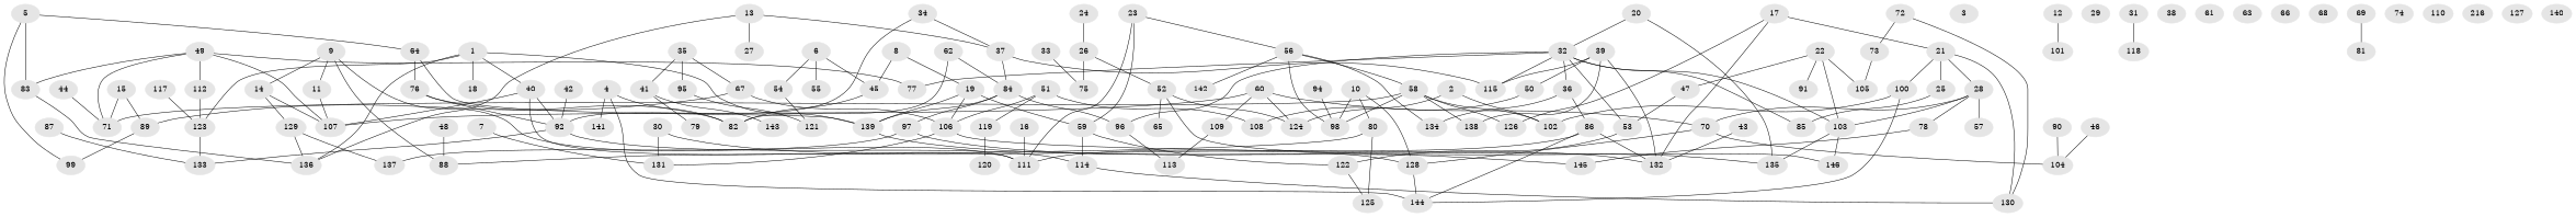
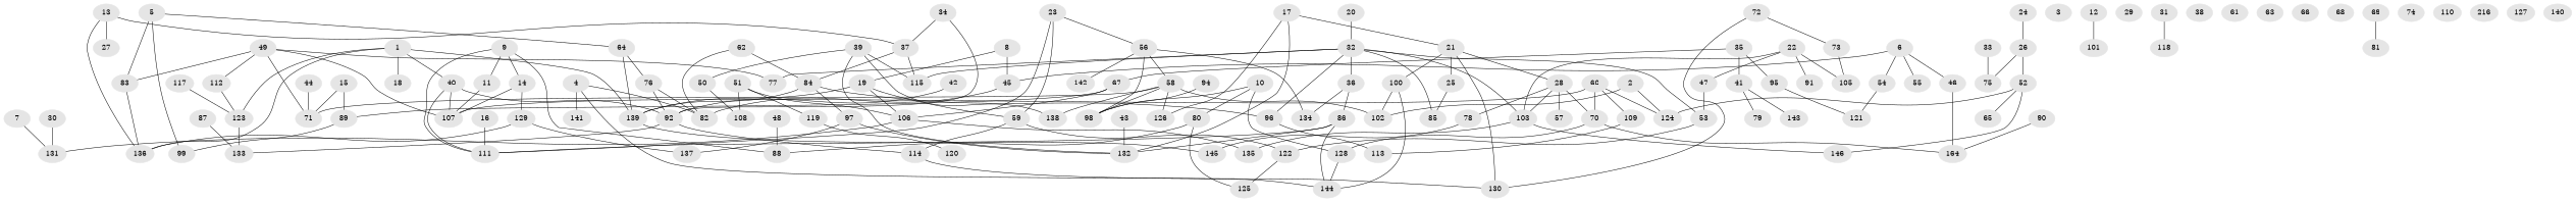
  graph {
    node [color=gray90 style=filled]
    1
    18
    40
    123
    136
    139
    111
    107
    92
    133
    145
    2
    102
    124
    3
    4
    82
    141
    144
    5
    64
    83
    99
    51
    106
    108
    119
    76
    6
    46
    54
    55
    45
    19
    59
-   104
+   104 [label=164]
    121
    7
    131
    8
    9
    11
    14
    88
    129
    10
    80
    98
    128
    125
    12
    101
    13
    27
    37
    115
    84
    137
    15
    71
    89
    16
    17
    21
    126
    132
    25
    28
    100
    130
    122
    114
    135
    20
    32
    103
    85
    36
    53
    77
    96
    57
    70
    78
    22
    47
    91
    105
    146
    23
    56
    134
    58
    142
    24
    26
    52
    75
    65
    29
    30
    31
    118
    86
    113
    33
    34
    35
    41
    67
    95
    79
    143
    97
    38
    39
    50
    138
    42
    43
    44
    48
    49
    112
    120
    60
    109
    61
    62
    63
    66
    68
    69
    81
    72
    73
    74
    87
    90
    94
    110
    n142 [label=216]
    117
    127
    140
    1 -- 18
    1 -- 40
    1 -- 123
    1 -- 136
    1 -- 139
    40 -- 111
    40 -- 107
    40 -- 92
    123 -- 133
    139 -- 145
    92 -- 133
    92 -- 114
    2 -- 102
    2 -- 124
    4 -- 82
    4 -- 141
    4 -- 144
    5 -- 64
    5 -- 83
    5 -- 99
    64 -- 139
    64 -- 76
    83 -- 136
    51 -- 106
    51 -- 108
    51 -- 119
    106 -- 131
    106 -- 135
    119 -- 120
    76 -- 92
    76 -- 82
+   6 -- 46
    6 -- 54
    6 -- 55
    6 -- 45
    46 -- 104
    54 -- 121
    45 -- 82
    19 -- 139
    19 -- 106
    19 -- 59
    59 -- 122
    59 -- 114
    7 -- 131
    8 -- 45
    8 -- 19
    9 -- 111
    9 -- 11
    9 -- 14
    9 -- 88
    11 -- 107
    14 -- 107
    14 -- 129
    129 -- 136
    129 -- 137
    10 -- 80
    10 -- 98
    10 -- 128
    80 -- 88
    80 -- 125
    128 -- 144
    12 -- 101
    13 -- 136
    13 -- 27
    13 -- 37
    37 -- 115
    37 -- 84
    84 -- 139
    84 -- 96
    84 -- 97
    15 -- 71
    15 -- 89
    89 -- 99
    16 -- 111
    17 -- 21
    17 -- 126
    17 -- 132
    21 -- 25
    21 -- 28
    21 -- 100
    21 -- 130
    25 -- 85
    28 -- 103
    28 -- 57
    28 -- 70
    28 -- 78
    100 -- 102
    100 -- 144
    122 -- 125
    114 -- 130
-   20 -- 135
    20 -- 32
    32 -- 115
    32 -- 103
    32 -- 85
    32 -- 36
    32 -- 53
    32 -- 77
    32 -- 96
    103 -- 135
    103 -- 146
    36 -- 134
    36 -- 86
    53 -- 122
    96 -- 113
    70 -- 104
    70 -- 128
    78 -- 145
    22 -- 103
    22 -- 47
    22 -- 91
    22 -- 105
    47 -- 53
    23 -- 111
    23 -- 59
    23 -- 56
    56 -- 98
    56 -- 134
    56 -- 58
    56 -- 142
    58 -- 102
    58 -- 98
    58 -- 71
    58 -- 126
    58 -- 138
    24 -- 26
    26 -- 52
    26 -- 75
    52 -- 124
    52 -- 146
    52 -- 65
    30 -- 131
-   30 -- 128
    31 -- 118
    86 -- 111
    86 -- 144
    86 -- 132
    33 -- 75
    34 -- 92
    34 -- 37
    35 -- 41
    35 -- 67
    35 -- 95
    41 -- 79
    41 -- 143
    67 -- 106
    67 -- 89
    95 -- 121
    97 -- 137
    97 -- 132
    39 -- 115
    39 -- 132
    39 -- 50
    39 -- 138
    50 -- 108
    42 -- 92
    43 -- 132
    44 -- 71
    48 -- 88
    49 -- 107
    49 -- 83
    49 -- 71
    49 -- 77
    49 -- 112
    112 -- 123
    60 -- 107
    60 -- 124
    60 -- 70
    60 -- 109
    109 -- 113
    62 -- 82
    62 -- 84
    69 -- 81
    72 -- 130
    72 -- 73
    73 -- 105
    87 -- 133
    90 -- 104
    94 -- 98
    117 -- 123
  }
